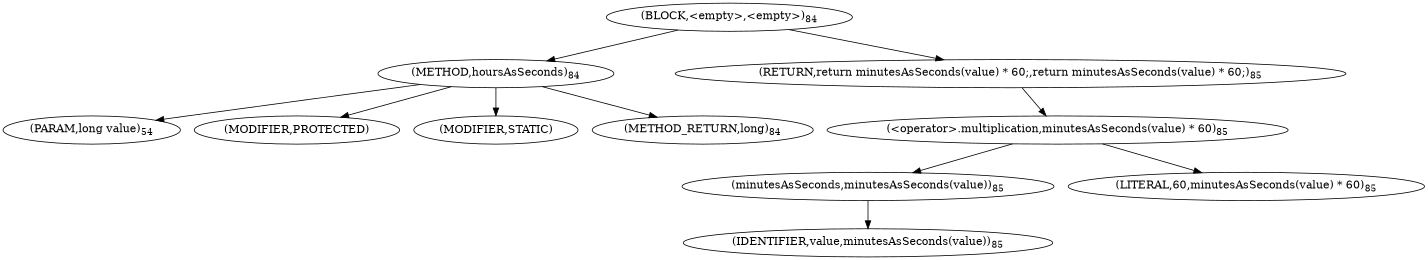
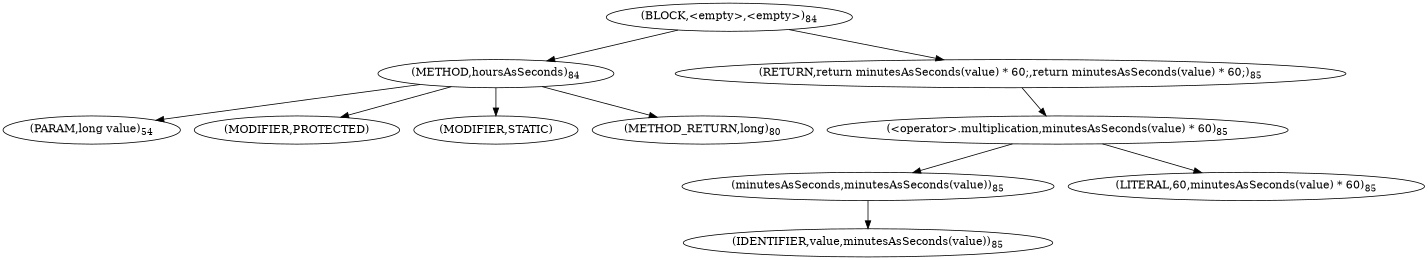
  digraph {
    n1 [label=<(METHOD,hoursAsSeconds)<SUB>84</SUB>>]
    n2 [label=<(PARAM,long value)<SUB>54</SUB>>]
    n3 [label=<(MODIFIER,PROTECTED)>]
    n4 [label=<(MODIFIER,STATIC)>]
-   n5 [label=<(METHOD_RETURN,long)<SUB>84</SUB>>]
+   n5 [label=<(METHOD_RETURN,long)<SUB>80</SUB>>]
    n6 [label=<(BLOCK,&lt;empty&gt;,&lt;empty&gt;)<SUB>84</SUB>>]
    n7 [label=<(RETURN,return minutesAsSeconds(value) * 60;,return minutesAsSeconds(value) * 60;)<SUB>85</SUB>>]
    n8 [label=<(&lt;operator&gt;.multiplication,minutesAsSeconds(value) * 60)<SUB>85</SUB>>]
    n9 [label=<(minutesAsSeconds,minutesAsSeconds(value))<SUB>85</SUB>>]
    n10 [label=<(LITERAL,60,minutesAsSeconds(value) * 60)<SUB>85</SUB>>]
    n11 [label=<(IDENTIFIER,value,minutesAsSeconds(value))<SUB>85</SUB>>]
    n1 -> n2
    n1 -> n3
    n1 -> n4
    n1 -> n5
    n6 -> n1
    n6 -> n7
    n7 -> n8
    n8 -> n9
    n8 -> n10
    n9 -> n11
  }
